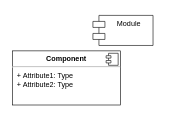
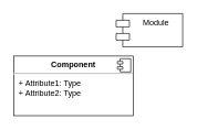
  <mxCell id="0" />
  <mxCell id="1" parent="0" />
- <mxCell id="2" value="Module" style="shape=module;align=left;spacingLeft=20;align=center;verticalAlign=top;" vertex="1" parent="1"><mxGeometry x="154" y="25" width="100" height="50" as="geometry" /></mxCell>
+ <mxCell id="2" value="Module" style="shape=module;align=left;spacingLeft=20;align=center;verticalAlign=top;" vertex="1" parent="1"><mxGeometry x="174" y="20" width="100" height="50" as="geometry" /></mxCell>
  <mxCell id="3" value="&lt;p style=&quot;margin:0px;margin-top:6px;text-align:center;&quot;&gt;&lt;b&gt;Component&lt;/b&gt;&lt;/p&gt;&lt;hr/&gt;&lt;p style=&quot;margin:0px;margin-left:8px;&quot;&gt;+ Attribute1: Type&lt;br/&gt;+ Attribute2: Type&lt;/p&gt;" style="align=left;overflow=fill;html=1;dropTarget=0;" vertex="1" parent="1"><mxGeometry x="20" y="84" width="180" height="90" as="geometry" /></mxCell>
  <mxCell id="4" value="" style="shape=component;jettyWidth=8;jettyHeight=4;" vertex="1" parent="3"><mxGeometry x="1" width="20" height="20" relative="1" as="geometry"><mxPoint x="-24" y="4" as="offset" /></mxGeometry></mxCell>
